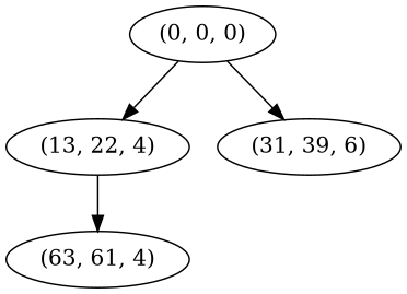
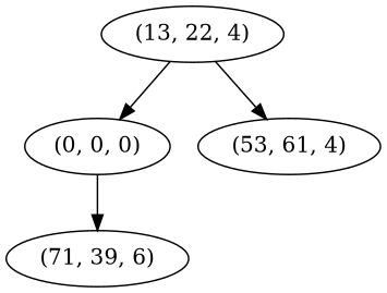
  digraph {
    "(0, 0, 0)"
    "(13, 22, 4)"
-   "(31, 39, 6)"
-   "(53, 61, 4)" [label="(63, 61, 4)"]
-   "(0, 0, 0)" -> "(13, 22, 4)"
+   "(31, 39, 6)" [label="(71, 39, 6)"]
+   "(53, 61, 4)"
+   "(13, 22, 4)" -> "(0, 0, 0)"
    "(0, 0, 0)" -> "(31, 39, 6)"
    "(13, 22, 4)" -> "(53, 61, 4)"
  }
